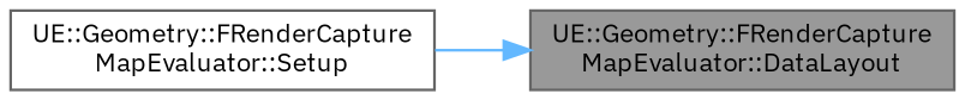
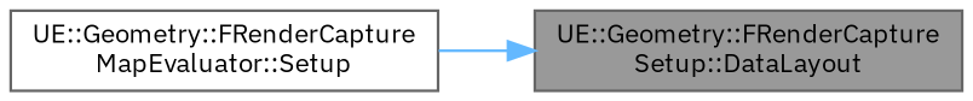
  digraph {
    rankdir=RL
    fontname="IBM Plex Sans"
    node [fontname="IBM Plex Sans" fontsize=10 shape=box style=filled]
-   n1 [color=gray40 fillcolor=grey60 fontcolor=black height=0.2 label="UE::Geometry::FRenderCapture\lMapEvaluator::DataLayout" width=0.4]
+   n1 [color=gray40 fillcolor=grey60 fontcolor=black height=0.2 label="UE::Geometry::FRenderCapture\lSetup::DataLayout" width=0.4]
    n2 [color=grey40 fillcolor=white height=0.2 label="UE::Geometry::FRenderCapture\lMapEvaluator::Setup" width=0.4]
    n1 -> n2 [color=steelblue1 dir=back fontname="IBM Plex Sans" fontsize=10 labelfontname=Helvetica labelfontsize=10 style=solid]
  }
